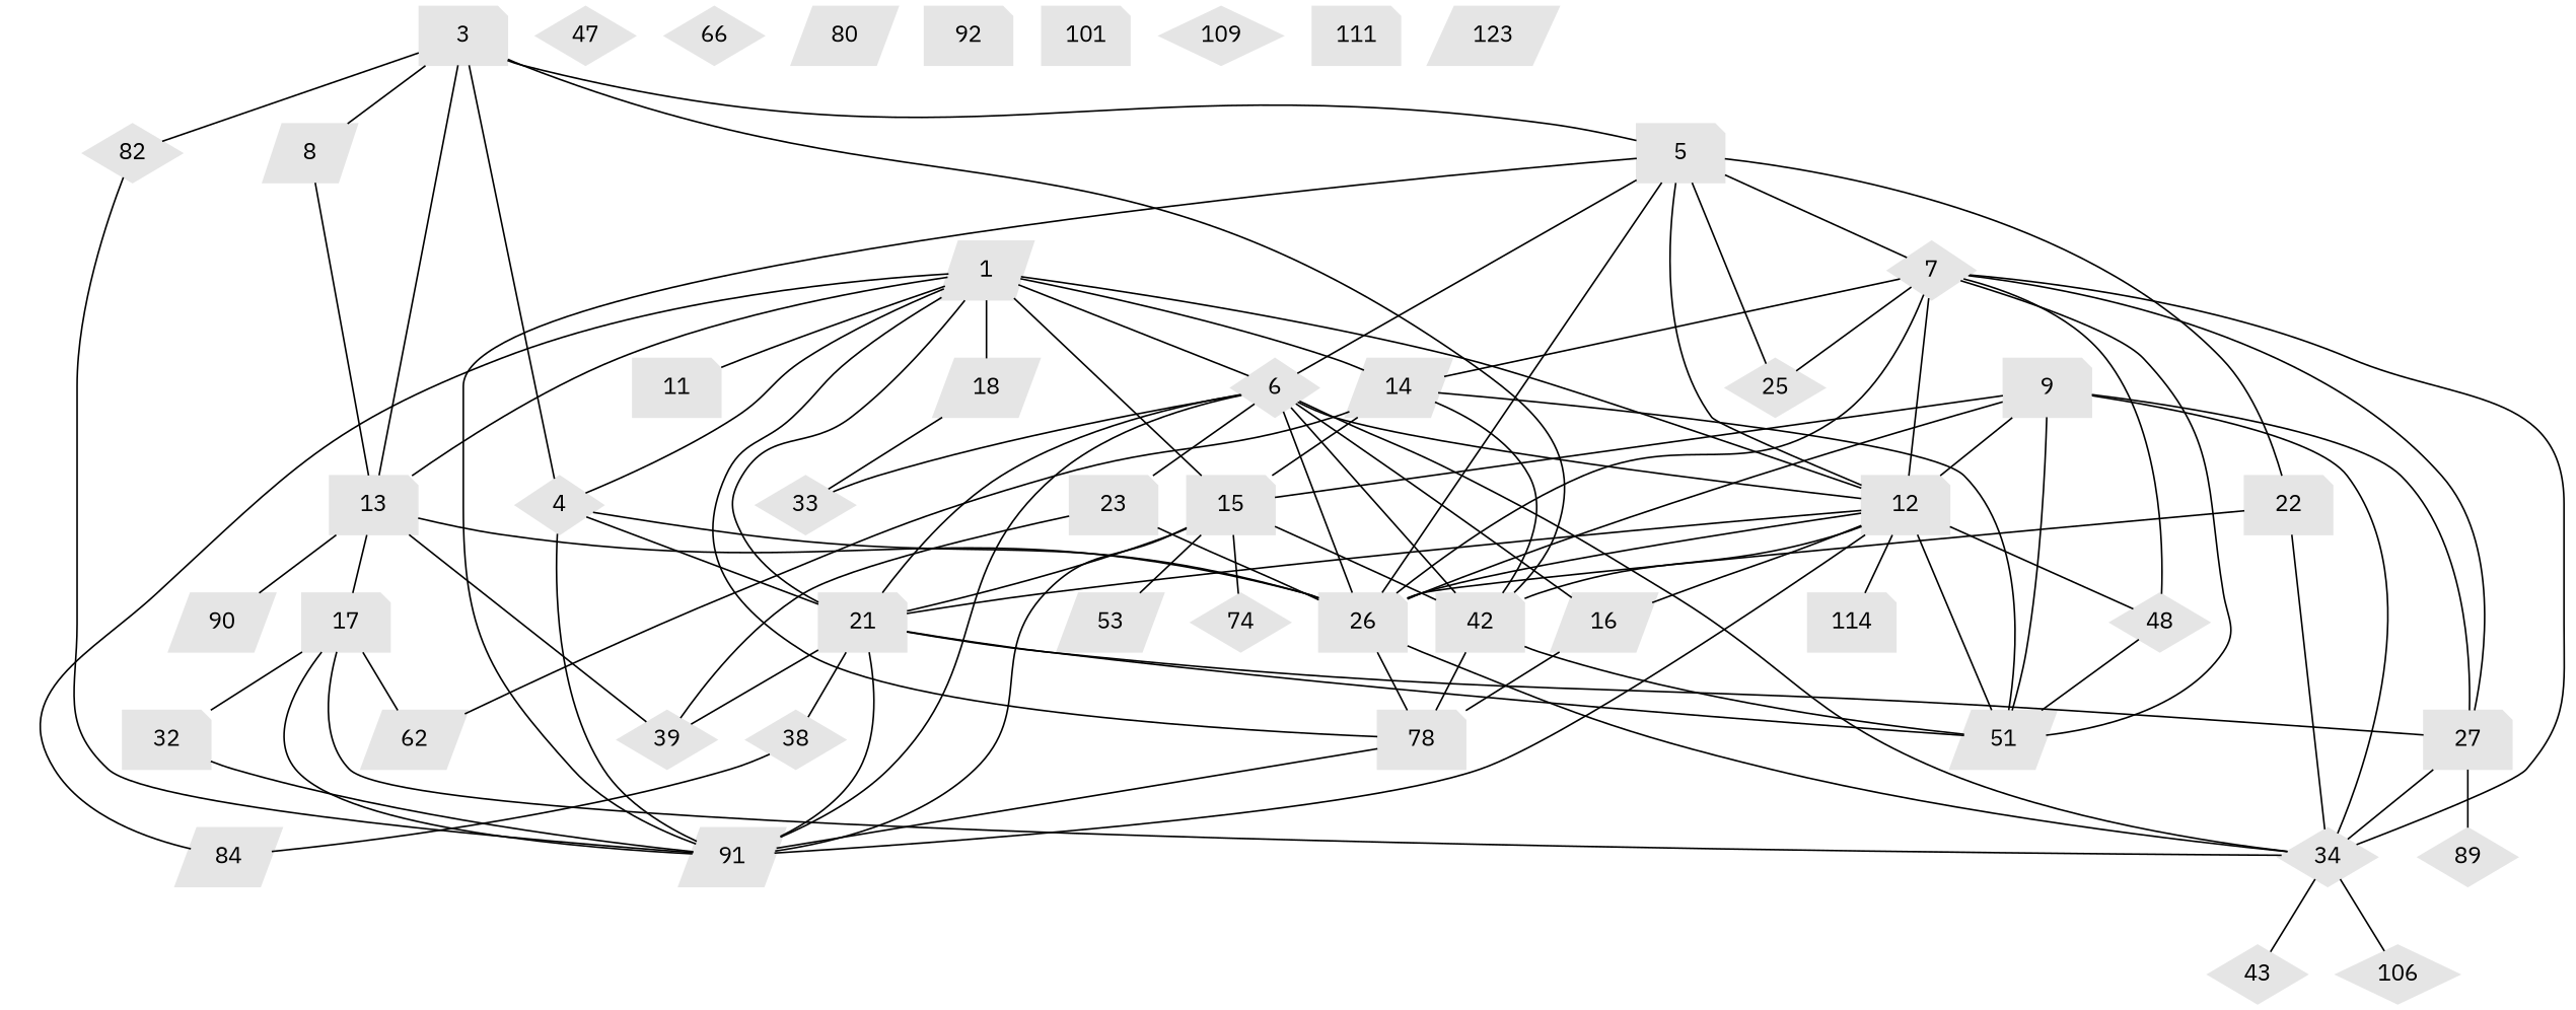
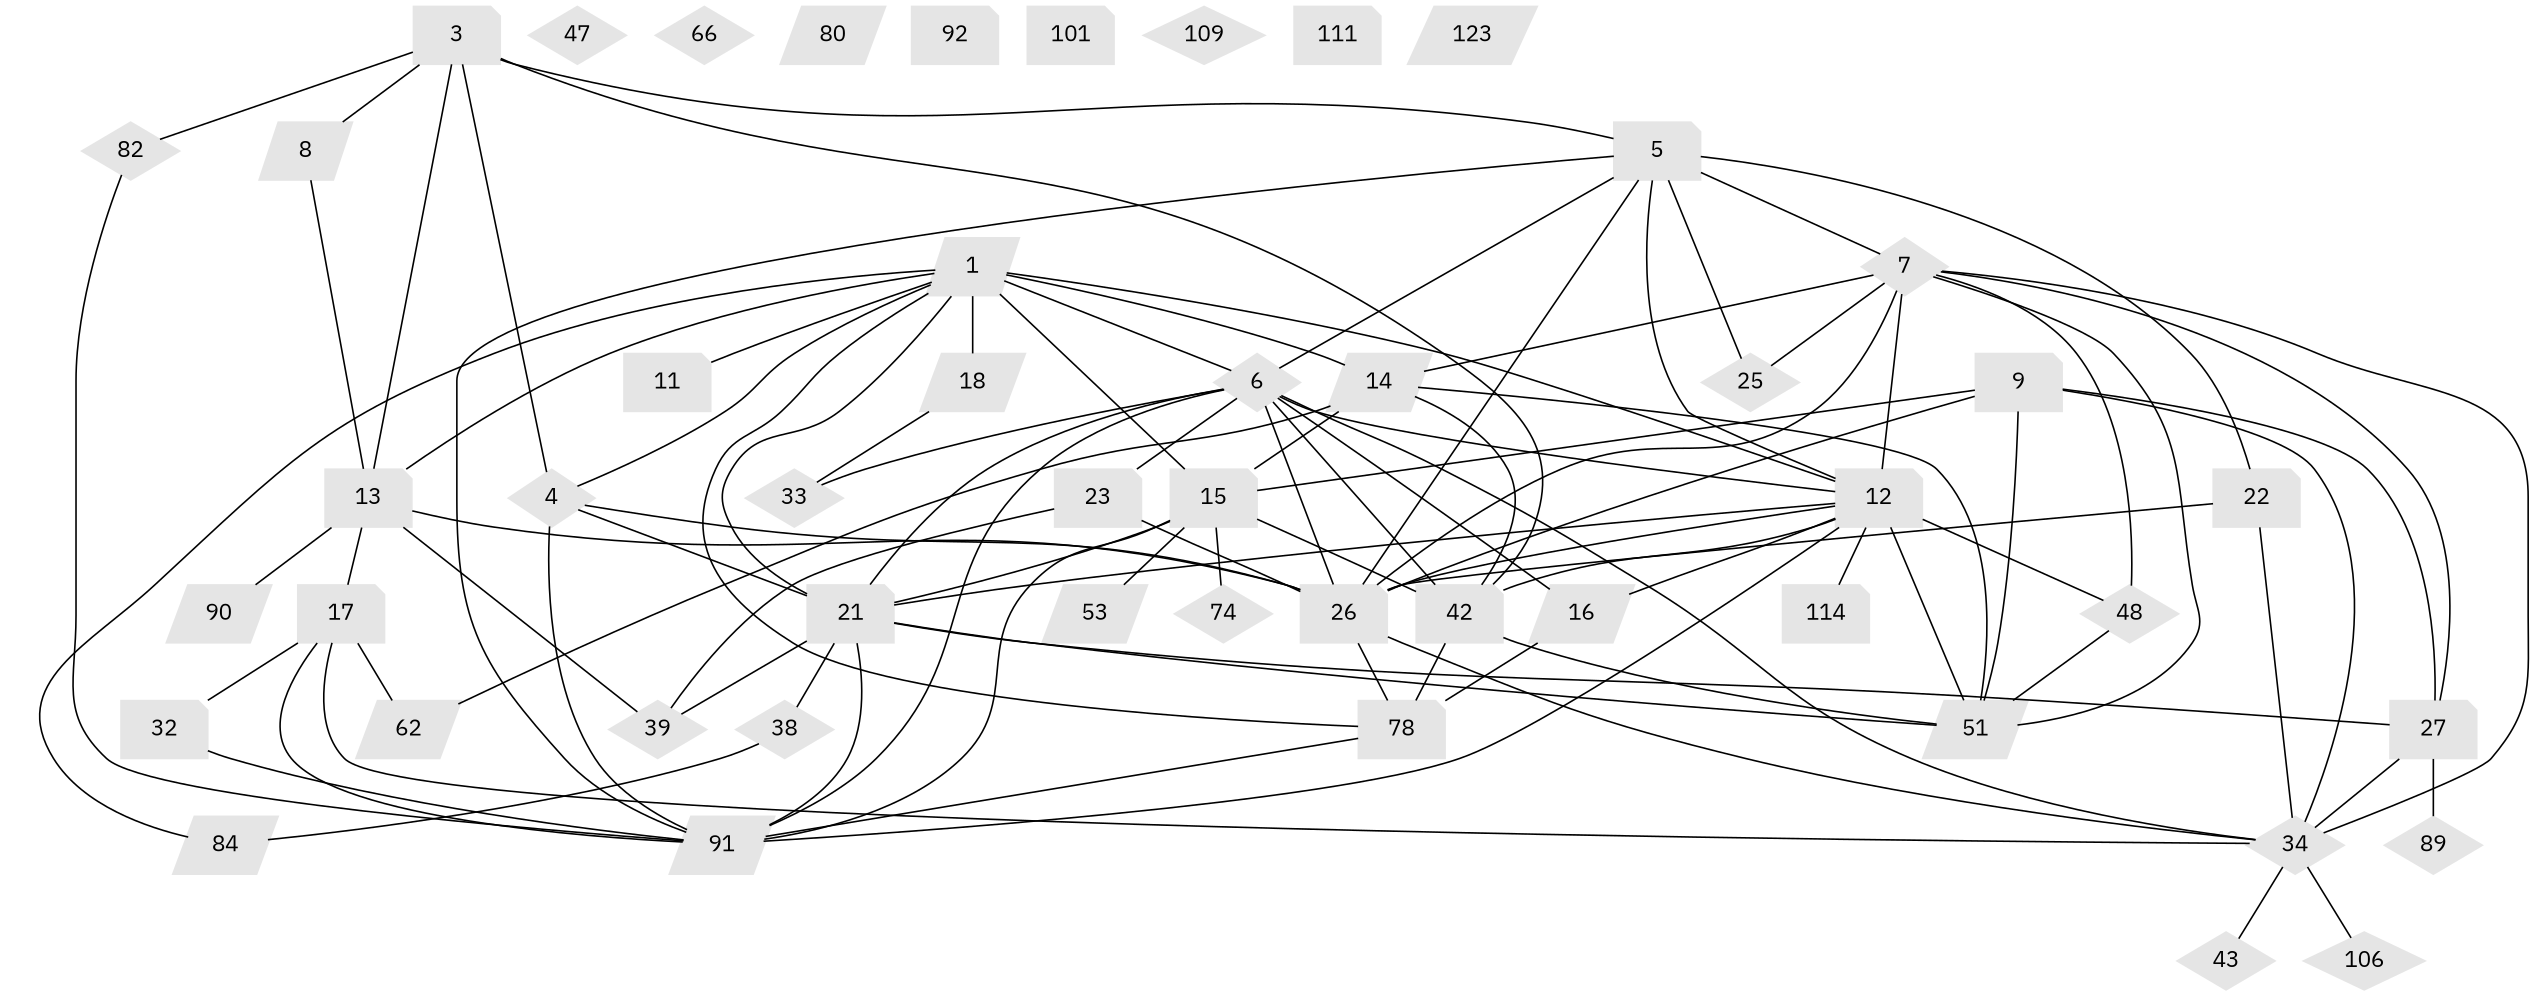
  graph {
    fontname="IBM Plex Sans"
    node [color=gray90 fontname="IBM Plex Sans" shape=note style=filled]
    edge [fontname="IBM Plex Sans"]
    1 [shape=parallelogram super="+2"]
    4 [shape=diamond super="+117+10"]
    6 [shape=diamond super="+56+95+36+49"]
    11
    12 [super="+97+46+105+85+86"]
    13 [super="+69"]
    14 [shape=parallelogram super="+112"]
    15 [super="+73+37+41+88"]
    18 [shape=parallelogram super="+110"]
    21 [super="+103+122+68+58"]
    78 [super="+81+87"]
    84 [shape=parallelogram super="+119+102"]
    26 [super="+96+54+30"]
    91 [shape=parallelogram super="+104"]
    42 [super="+61"]
    16 [shape=parallelogram super="+59"]
    23 [super="+45"]
    33 [shape=diamond super="+67"]
    34 [shape=diamond super="+100+44"]
    48 [shape=diamond]
    51 [shape=parallelogram super="+83+52"]
    114
    17 [super="+19"]
    39 [shape=diamond super="+40+108"]
    90 [shape=parallelogram]
    62 [shape=parallelogram]
    53 [shape=parallelogram]
    74 [shape=diamond]
    n29 [label=27 super="+60+75"]
    38 [shape=diamond]
    3 [super="+29"]
    5 [super="+99+63+20"]
    8 [shape=parallelogram]
    82 [shape=diamond]
    7 [shape=diamond super="+27+70+93"]
    22 [super="+31"]
    25 [shape=diamond]
    43 [shape=diamond]
    106 [shape=diamond]
    89 [shape=diamond]
    9 [super="+72"]
    32 [super="+35+71"]
    47 [shape=diamond]
    66 [shape=diamond]
    80 [shape=parallelogram]
    92
    101
    109 [shape=diamond]
    111
    123 [shape=parallelogram]
    1 -- 4
    1 -- 6
    1 -- 11
    1 -- 12 [weight=2]
    1 -- 13
    1 -- 14
    1 -- 15 [weight=2]
    1 -- 18
    1 -- 21
    1 -- 78
    1 -- 84
    4 -- 21
    4 -- 26
    4 -- 91
    6 -- 12 [weight=2]
    6 -- 21
    6 -- 26 [weight=3]
    6 -- 91
    6 -- 42 [weight=2]
    6 -- 16
    6 -- 23
    6 -- 33
    6 -- 34
    12 -- 21
    12 -- 26
    12 -- 91
    12 -- 42
    12 -- 16
    12 -- 48
    12 -- 51
    12 -- 114
    13 -- 26
    13 -- 17
    13 -- 39
    13 -- 90
    14 -- 15
    14 -- 42
    14 -- 51
    14 -- 62
    15 -- 21 [weight=3]
    15 -- 91
    15 -- 42
    15 -- 53
    15 -- 74
    18 -- 33
    21 -- 91
    21 -- 51
    21 -- 39
    21 -- n29
    21 -- 38
    78 -- 91
    26 -- 78
    26 -- 34
    42 -- 78
    42 -- 51
    16 -- 78 [weight=2]
    23 -- 26
    23 -- 39
    34 -- 43
    34 -- 106
    48 -- 51
    17 -- 91
    17 -- 34
    17 -- 62
    17 -- 32
    n29 -- 34
    n29 -- 89
    38 -- 84
    3 -- 4
    3 -- 13
    3 -- 42
    3 -- 5
    3 -- 8
    3 -- 82
    5 -- 6
    5 -- 12
    5 -- 26
    5 -- 91
    5 -- 7 [weight=2]
    5 -- 22
    5 -- 25
    8 -- 13
    82 -- 91
    7 -- 12 [weight=3]
    7 -- 14
    7 -- 26
    7 -- 34 [weight=2]
    7 -- 48
    7 -- 51
    7 -- n29
    7 -- 25
    22 -- 26
    22 -- 34
-   9 -- 12
    9 -- 15
    9 -- 26
    9 -- 34
    9 -- 51
    9 -- n29 [weight=2]
    32 -- 91
  }
